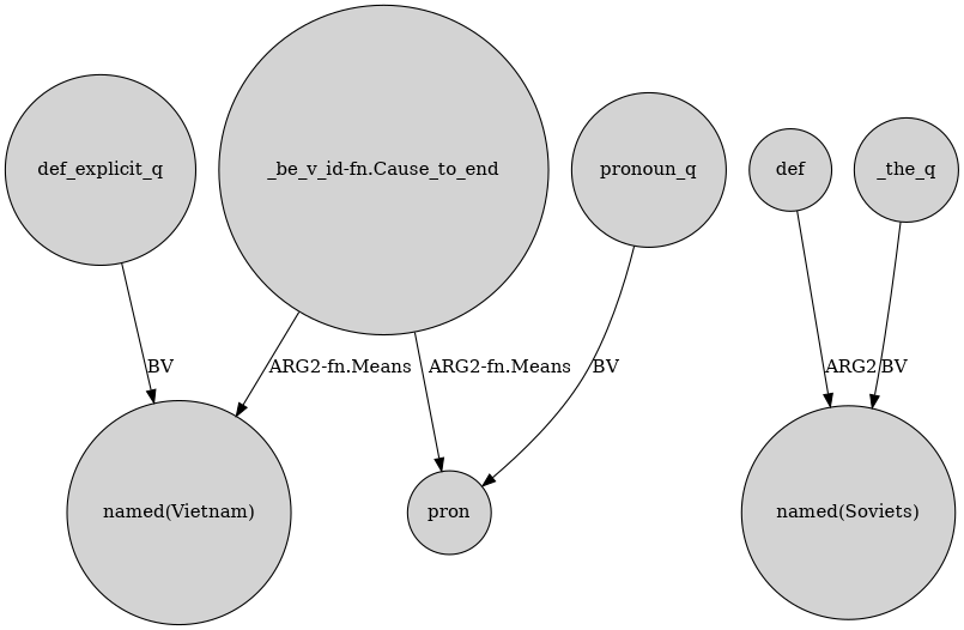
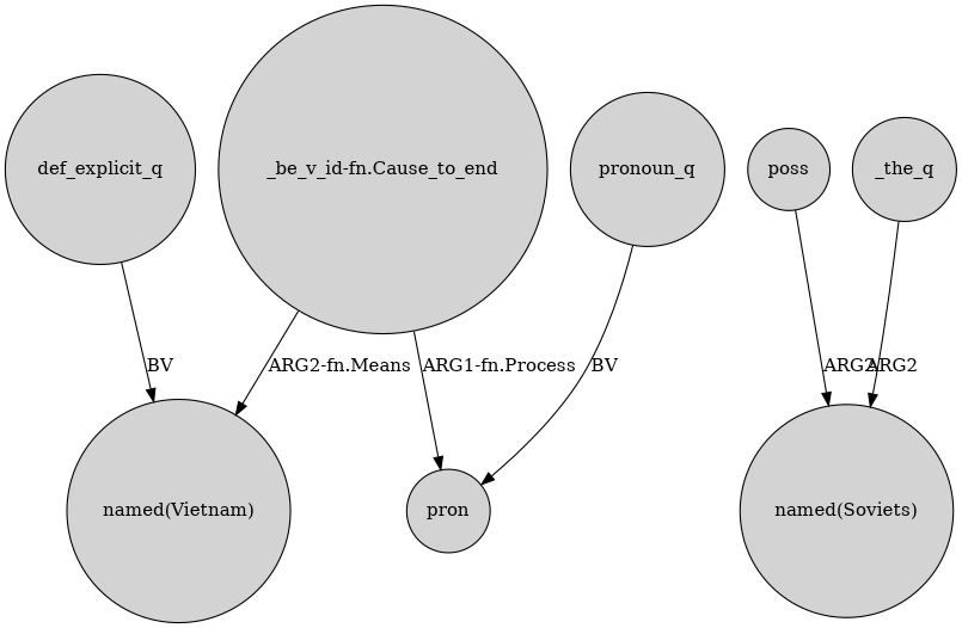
  digraph {
    node [shape=circle style=filled]
    "_be_v_id-fn.Cause_to_end"
    "named(Vietnam)"
    pron
-   poss [label=def]
+   poss
    "named(Soviets)"
    _the_q
    pronoun_q
    def_explicit_q
    "_be_v_id-fn.Cause_to_end" -> "named(Vietnam)" [label="ARG2-fn.Means"]
-   "_be_v_id-fn.Cause_to_end" -> pron [label="ARG2-fn.Means"]
+   "_be_v_id-fn.Cause_to_end" -> pron [label="ARG1-fn.Process"]
    poss -> "named(Soviets)" [label=ARG2]
-   _the_q -> "named(Soviets)" [label=BV]
+   _the_q -> "named(Soviets)" [label=ARG2]
    pronoun_q -> pron [label=BV]
    def_explicit_q -> "named(Vietnam)" [label=BV]
  }
